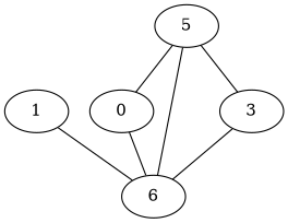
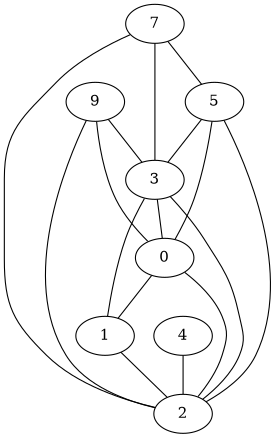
  graph {
    n1 [label=0]
    n2 [label=1]
-   n3 [label=6]
+   n3 [label=2]
    n4 [label=3]
+   n5 [label=4]
    n6 [label=5]
+   n7 [label=7]
+   n8 [label=9]
+   n1 -- n2
    n1 -- n3
    n2 -- n3
+   n4 -- n1
+   n4 -- n2
    n4 -- n3
+   n5 -- n3
    n6 -- n1
    n6 -- n3
    n6 -- n4
+   n7 -- n3
+   n7 -- n4
+   n7 -- n6
+   n8 -- n1
+   n8 -- n3
+   n8 -- n4
  }
